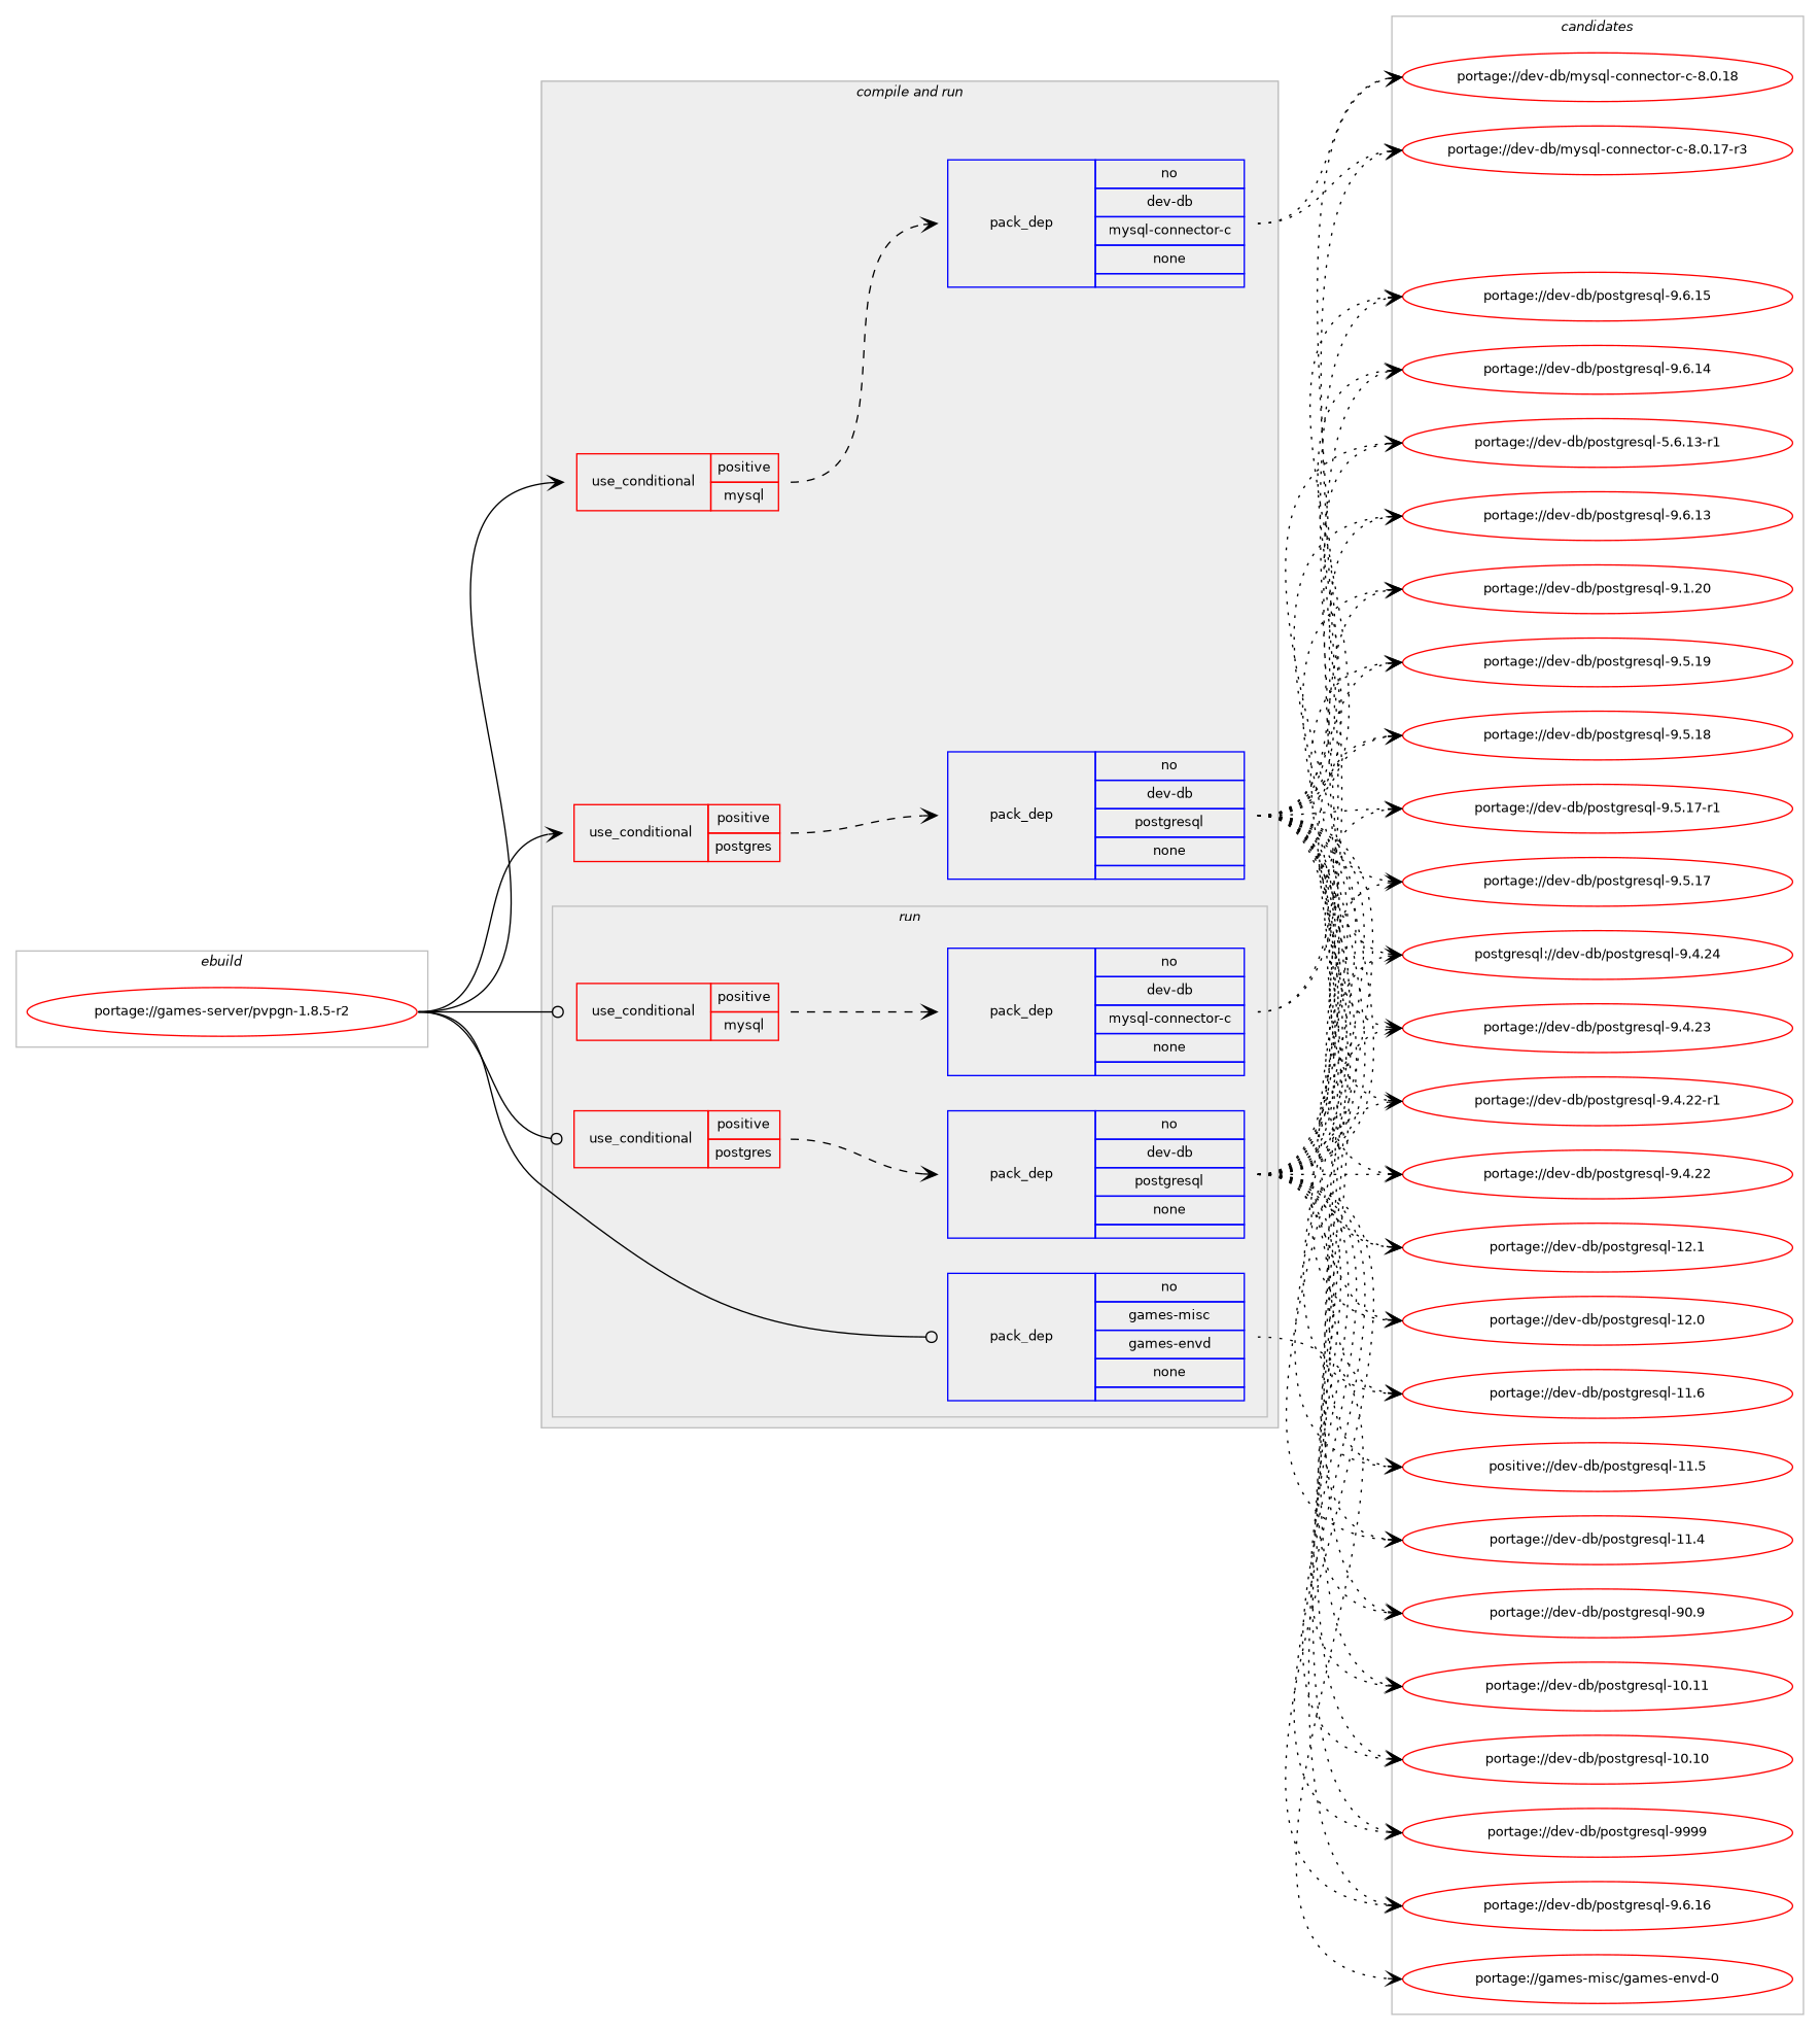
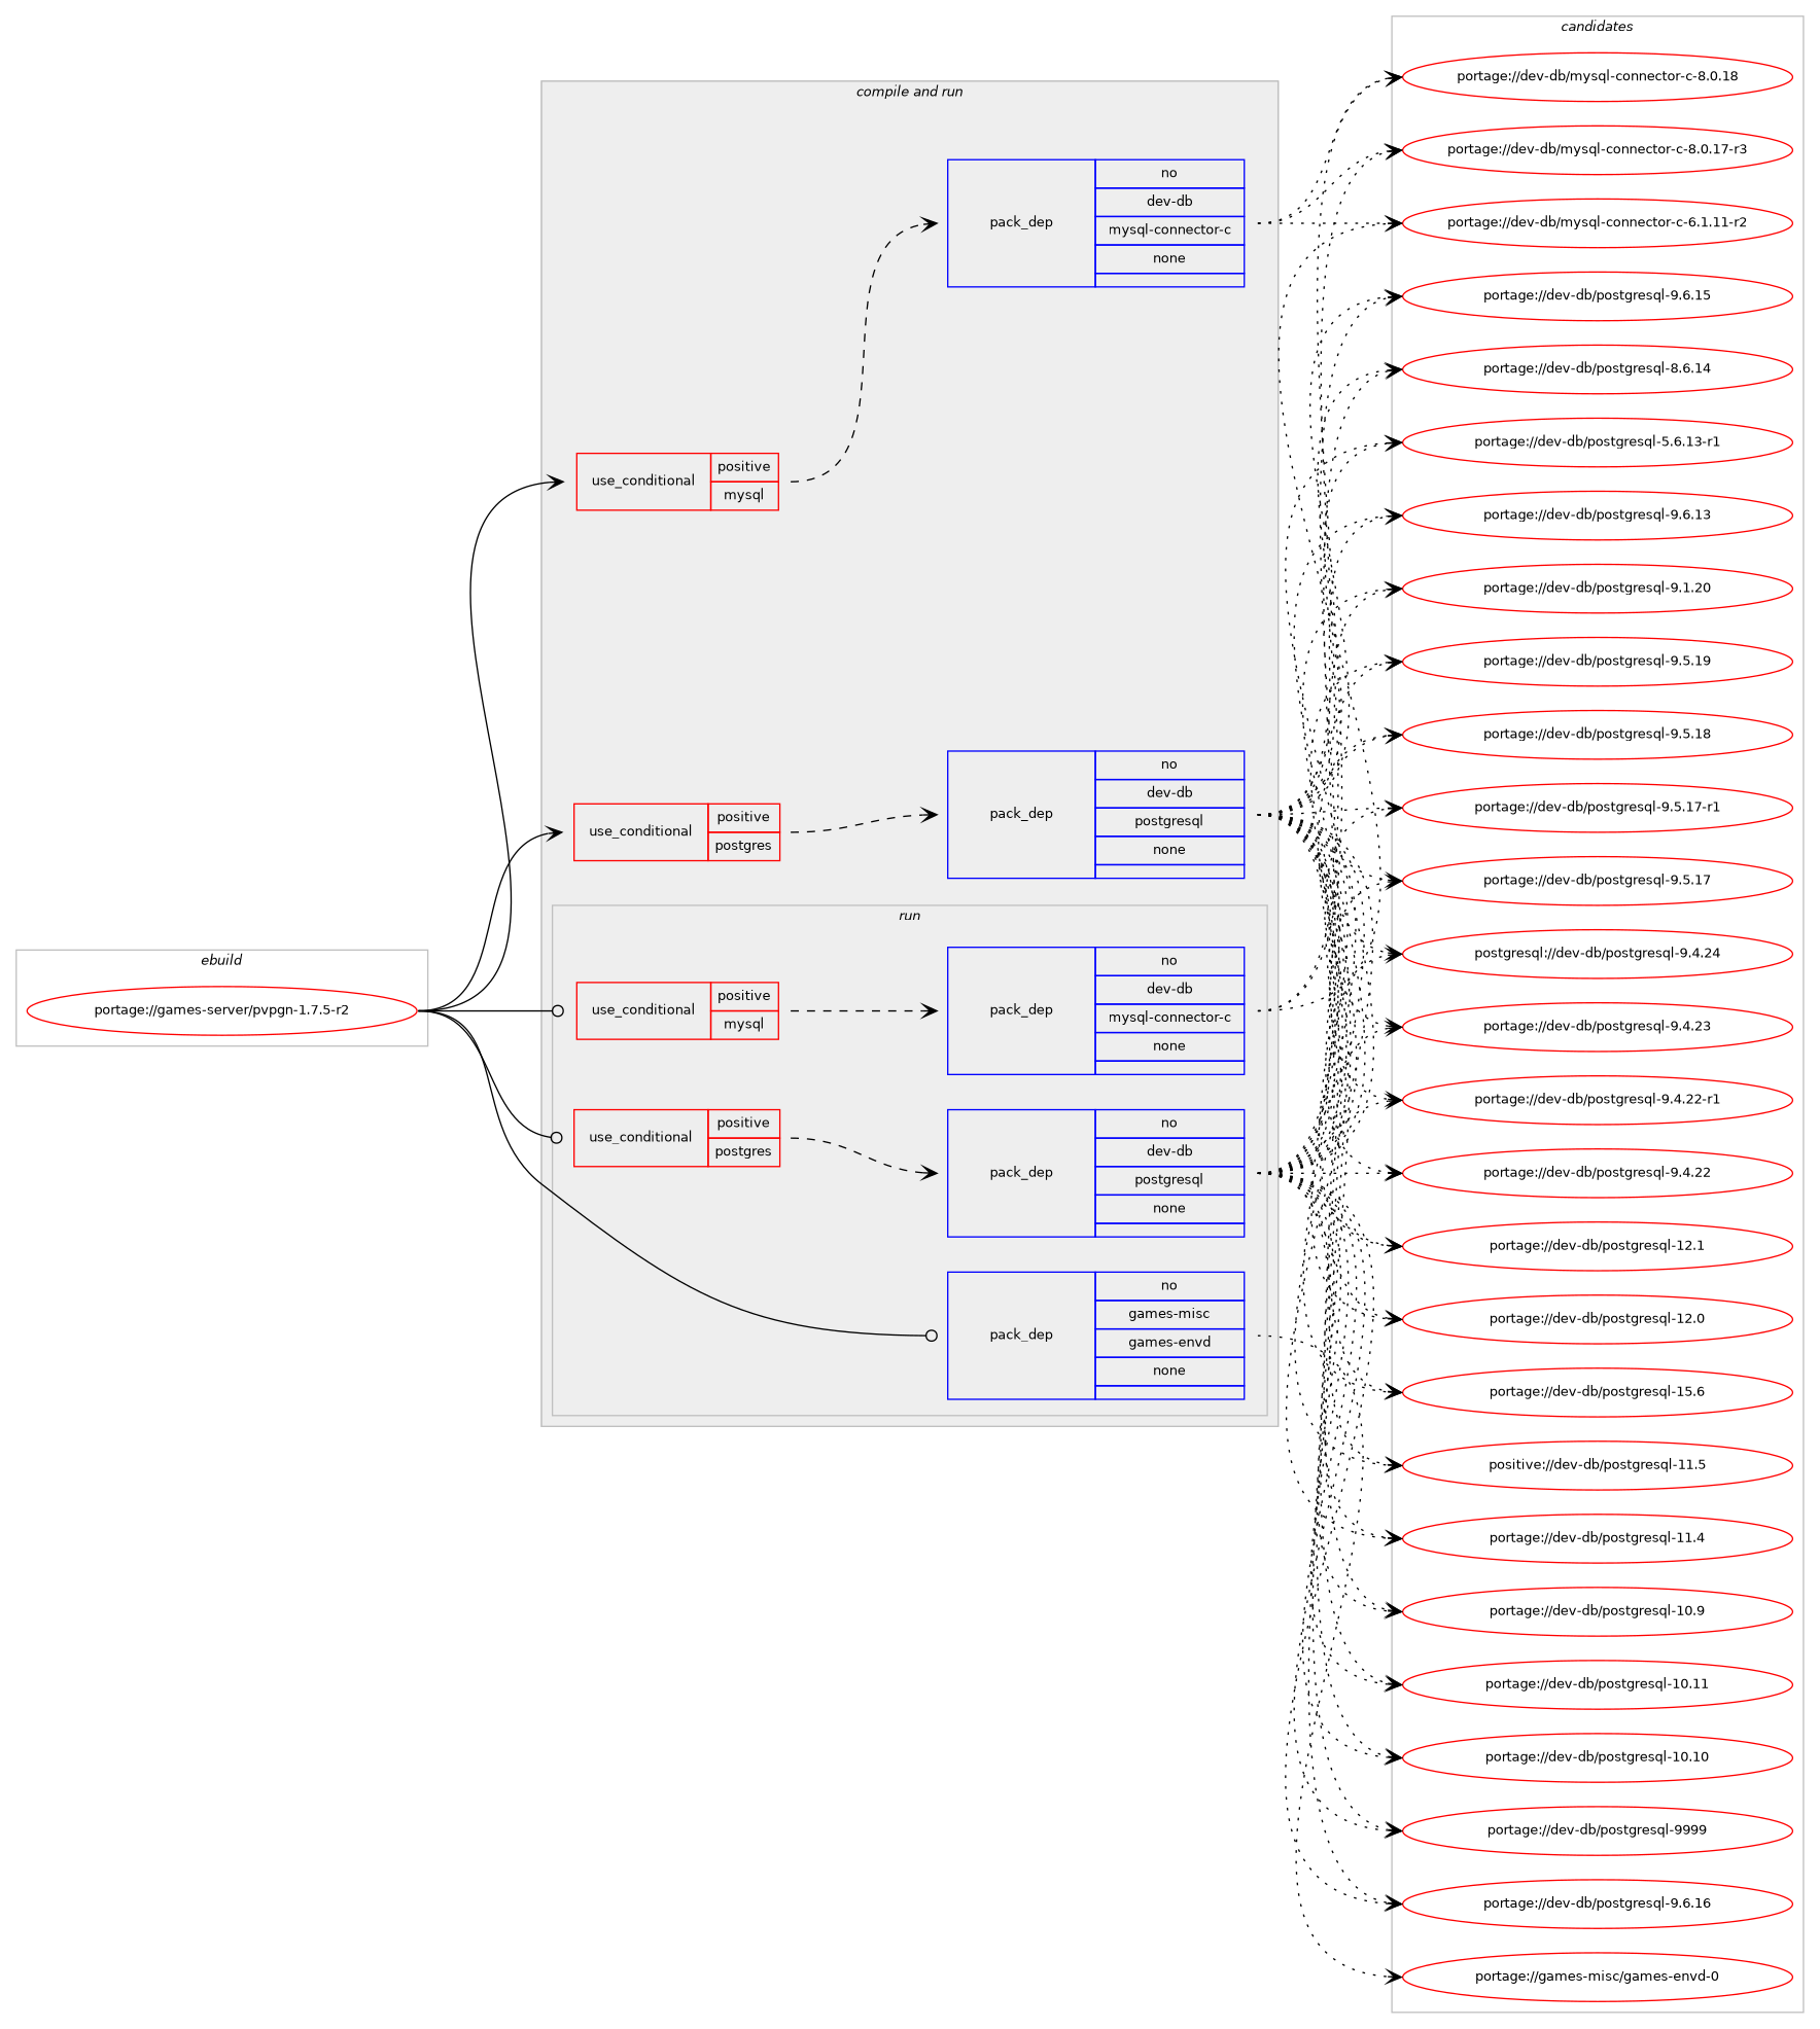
  digraph {
    compound=true
    concentrate=true
    fontname=Helvetica
    fontsize=10
    newrank=true
    rankdir=LR
    ranksep=1.5
    node [color=red fontname=Helvetica fontsize=10]
    edge [arrowhead=vee headport=w style=dotted tailport=e weight=100]
-   n1 [label="portage://games-server/pvpgn-1.8.5-r2" width=4]
+   n1 [label="portage://games-server/pvpgn-1.7.5-r2" width=4]
    n2 [color=blue label=<<TABLE BORDER="0" CELLBORDER="1" CELLSPACING="0" CELLPADDING="4" WIDTH="220"><TR><TD ROWSPAN="6" CELLPADDING="30">pack_dep</TD></TR><TR><TD WIDTH="110">no</TD></TR><TR><TD>dev-db</TD></TR><TR><TD>mysql-connector-c</TD></TR><TR><TD>none</TD></TR><TR><TD></TD></TR></TABLE>> shape=none]
    n3 [label=<<TABLE BORDER="0" CELLBORDER="1" CELLSPACING="0" CELLPADDING="4"><TR><TD ROWSPAN="3" CELLPADDING="10">use_conditional</TD></TR><TR><TD>positive</TD></TR><TR><TD>mysql</TD></TR></TABLE>> shape=none]
    n4 [color=blue label=<<TABLE BORDER="0" CELLBORDER="1" CELLSPACING="0" CELLPADDING="4" WIDTH="220"><TR><TD ROWSPAN="6" CELLPADDING="30">pack_dep</TD></TR><TR><TD WIDTH="110">no</TD></TR><TR><TD>dev-db</TD></TR><TR><TD>postgresql</TD></TR><TR><TD>none</TD></TR><TR><TD></TD></TR></TABLE>> shape=none]
    n5 [label=<<TABLE BORDER="0" CELLBORDER="1" CELLSPACING="0" CELLPADDING="4"><TR><TD ROWSPAN="3" CELLPADDING="10">use_conditional</TD></TR><TR><TD>positive</TD></TR><TR><TD>postgres</TD></TR></TABLE>> shape=none]
    n6 [color=blue label=<<TABLE BORDER="0" CELLBORDER="1" CELLSPACING="0" CELLPADDING="4" WIDTH="220"><TR><TD ROWSPAN="6" CELLPADDING="30">pack_dep</TD></TR><TR><TD WIDTH="110">no</TD></TR><TR><TD>dev-db</TD></TR><TR><TD>mysql-connector-c</TD></TR><TR><TD>none</TD></TR><TR><TD></TD></TR></TABLE>> shape=none]
    n7 [label=<<TABLE BORDER="0" CELLBORDER="1" CELLSPACING="0" CELLPADDING="4"><TR><TD ROWSPAN="3" CELLPADDING="10">use_conditional</TD></TR><TR><TD>positive</TD></TR><TR><TD>mysql</TD></TR></TABLE>> shape=none]
    n8 [color=blue label=<<TABLE BORDER="0" CELLBORDER="1" CELLSPACING="0" CELLPADDING="4" WIDTH="220"><TR><TD ROWSPAN="6" CELLPADDING="30">pack_dep</TD></TR><TR><TD WIDTH="110">no</TD></TR><TR><TD>dev-db</TD></TR><TR><TD>postgresql</TD></TR><TR><TD>none</TD></TR><TR><TD></TD></TR></TABLE>> shape=none]
    n9 [label=<<TABLE BORDER="0" CELLBORDER="1" CELLSPACING="0" CELLPADDING="4"><TR><TD ROWSPAN="3" CELLPADDING="10">use_conditional</TD></TR><TR><TD>positive</TD></TR><TR><TD>postgres</TD></TR></TABLE>> shape=none]
    n10 [color=blue label=<<TABLE BORDER="0" CELLBORDER="1" CELLSPACING="0" CELLPADDING="4" WIDTH="220"><TR><TD ROWSPAN="6" CELLPADDING="30">pack_dep</TD></TR><TR><TD WIDTH="110">no</TD></TR><TR><TD>games-misc</TD></TR><TR><TD>games-envd</TD></TR><TR><TD>none</TD></TR><TR><TD></TD></TR></TABLE>> shape=none]
    n11 [label="portage://dev-db/mysql-connector-c-8.0.18" width=4]
    n12 [label="portage://dev-db/mysql-connector-c-8.0.17-r3" width=4]
+   n13 [label="portage://dev-db/mysql-connector-c-6.1.11-r2" width=4]
    n14 [label="portage://dev-db/postgresql-9999" width=4]
    n15 [label="portage://dev-db/postgresql-9.6.16" width=4]
    n16 [label="portage://dev-db/postgresql-9.6.15" width=4]
-   n17 [label="portage://dev-db/postgresql-9.6.14" width=4]
+   n17 [label="portage://dev-db/postgresql-8.6.14" width=4]
    n18 [label="portage://dev-db/postgresql-5.6.13-r1" width=4]
    n19 [label="portage://dev-db/postgresql-9.6.13" width=4]
    n20 [label="portage://dev-db/postgresql-9.1.20" width=4]
    n21 [label="portage://dev-db/postgresql-9.5.19" width=4]
    n22 [label="portage://dev-db/postgresql-9.5.18" width=4]
    n23 [label="portage://dev-db/postgresql-9.5.17-r1" width=4]
    n24 [label="portage://dev-db/postgresql-9.5.17" width=4]
    n25 [label="postgresql://dev-db/postgresql-9.4.24" width=4]
    n26 [label="portage://dev-db/postgresql-9.4.23" width=4]
    n27 [label="portage://dev-db/postgresql-9.4.22-r1" width=4]
    n28 [label="portage://dev-db/postgresql-9.4.22" width=4]
    n29 [label="portage://dev-db/postgresql-12.1" width=4]
    n30 [label="portage://dev-db/postgresql-12.0" width=4]
-   n31 [label="portage://dev-db/postgresql-11.6" width=4]
+   n31 [label="portage://dev-db/postgresql-15.6" width=4]
    n32 [label="positive://dev-db/postgresql-11.5" width=4]
    n33 [label="portage://dev-db/postgresql-11.4" width=4]
-   n34 [label="portage://dev-db/postgresql-90.9" width=4]
+   n34 [label="portage://dev-db/postgresql-10.9" width=4]
    n35 [label="portage://dev-db/postgresql-10.11" width=4]
    n36 [label="portage://dev-db/postgresql-10.10" width=4]
    n37 [label="portage://games-misc/games-envd-0" width=4]
    subgraph cluster_1 {
      color=gray
      label=<<i>ebuild</i>>
      rank=same
      n1
    }
    subgraph cluster_2 {
      color=gray
      label=<<i>dependencies</i>>
      subgraph cluster_3 {
        color=gray
        fillcolor="#eeeeee"
        label=<<i>compile</i>>
        style=filled
        subgraph sub_4 {
          color=gray
          fillcolor="#eeeeee"
          label=<<i>compile</i>>
          style=filled
          n3
          subgraph sub_5 {
            color=gray
            fillcolor="#eeeeee"
            label=<<i>compile</i>>
            style=filled
            n2
          }
        }
        subgraph sub_6 {
          color=gray
          fillcolor="#eeeeee"
          label=<<i>compile</i>>
          style=filled
          n5
          subgraph sub_7 {
            color=gray
            fillcolor="#eeeeee"
            label=<<i>compile</i>>
            style=filled
            n4
          }
        }
      }
      subgraph cluster_8 {
        color=gray
        fillcolor="#eeeeee"
        label=<<i>compile and run</i>>
        style=filled
      }
      subgraph cluster_9 {
        color=gray
        fillcolor="#eeeeee"
        label=<<i>run</i>>
        style=filled
        subgraph sub_10 {
          color=gray
          fillcolor="#eeeeee"
          label=<<i>run</i>>
          style=filled
          n7
          subgraph sub_11 {
            color=gray
            fillcolor="#eeeeee"
            label=<<i>run</i>>
            style=filled
            n6
          }
        }
        subgraph sub_12 {
          color=gray
          fillcolor="#eeeeee"
          label=<<i>run</i>>
          style=filled
          n9
          subgraph sub_13 {
            color=gray
            fillcolor="#eeeeee"
            label=<<i>run</i>>
            style=filled
            n8
          }
        }
        subgraph sub_14 {
          color=gray
          fillcolor="#eeeeee"
          label=<<i>run</i>>
          style=filled
          n10
        }
      }
    }
    subgraph cluster_15 {
      color=gray
      label=<<i>candidates</i>>
      rank=same
      subgraph sub_16 {
        color=black
        label=<<i>candidates</i>>
        nodesep=1
        rank=same
        n11
        n12
+       n13
      }
      subgraph sub_17 {
        color=black
        label=<<i>candidates</i>>
        nodesep=1
        rank=same
        n14
        n15
        n16
        n17
        n18
        n19
        n20
        n21
        n22
        n23
        n24
        n25
        n26
        n27
        n28
        n29
        n30
        n31
        n32
        n33
        n34
        n35
        n36
      }
      subgraph sub_18 {
        color=black
        label=<<i>candidates</i>>
        nodesep=1
        rank=same
        n11
        n12
+       n13
      }
      subgraph sub_19 {
        color=black
        label=<<i>candidates</i>>
        nodesep=1
        rank=same
        n14
        n15
        n16
        n17
        n18
        n19
        n20
        n21
        n22
        n23
        n24
        n25
        n26
        n27
        n28
        n29
        n30
        n31
        n32
        n33
        n34
        n35
        n36
      }
      subgraph sub_20 {
        color=black
        label=<<i>candidates</i>>
        nodesep=1
        rank=same
        n37
      }
    }
    n1 -> n3 [style=solid weight=20]
    n1 -> n5 [style=solid weight=20]
    n1 -> n7 [arrowhead=odot style=solid weight=20]
    n1 -> n9 [arrowhead=odot style=solid weight=20]
    n1 -> n10 [arrowhead=odot style=solid weight=20]
    n2 -> n11
    n2 -> n12
+   n2 -> n13
    n3 -> n2 [style=dashed weight=20]
    n4 -> n14
    n4 -> n15
    n4 -> n16
    n4 -> n17
    n4 -> n18
    n4 -> n19
    n4 -> n20
    n4 -> n21
    n4 -> n22
    n4 -> n23
    n4 -> n24
    n4 -> n25
    n4 -> n26
    n4 -> n27
    n4 -> n28
    n4 -> n29
    n4 -> n30
    n4 -> n31
    n4 -> n32
    n4 -> n33
    n4 -> n34
    n4 -> n35
    n4 -> n36
    n5 -> n4 [style=dashed weight=20]
    n6 -> n11
    n6 -> n12
+   n6 -> n13
    n7 -> n6 [style=dashed weight=20]
    n8 -> n14
    n8 -> n15
    n8 -> n16
    n8 -> n17
    n8 -> n18
    n8 -> n19
    n8 -> n20
    n8 -> n21
    n8 -> n22
    n8 -> n23
    n8 -> n24
    n8 -> n25
    n8 -> n26
    n8 -> n27
    n8 -> n28
    n8 -> n29
    n8 -> n30
    n8 -> n31
    n8 -> n32
    n8 -> n33
    n8 -> n34
    n8 -> n35
    n8 -> n36
    n9 -> n8 [style=dashed weight=20]
    n10 -> n37
  }
